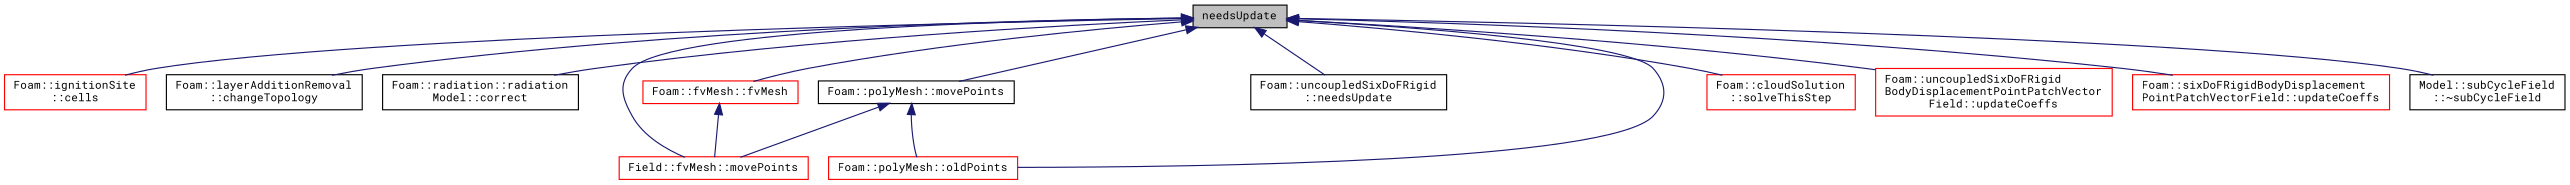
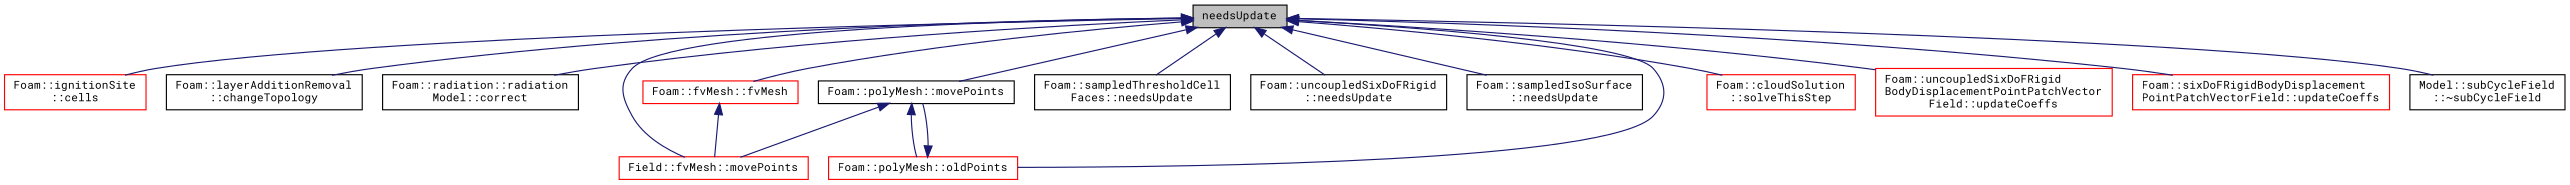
  digraph {
    fontname="Roboto Mono"
    rankdir=TB
    node [color=black fontname="Roboto Mono" fontsize=10 shape=record]
    edge [color=midnightblue dir=back fontname="Roboto Mono" fontsize=10 labelfontname=Helvetica labelfontsize=10 style=solid]
    n1 [fillcolor=grey75 fontcolor=black height=0.2 label=needsUpdate style=filled width=0.4]
    n2 [color=red height=0.2 label="Foam::ignitionSite\l::cells" width=0.4]
    n3 [height=0.2 label="Foam::layerAdditionRemoval\l::changeTopology" width=0.4]
    n4 [height=0.2 label="Foam::radiation::radiation\lModel::correct" width=0.4]
    n5 [color=red height=0.2 label="Field::fvMesh::movePoints" width=0.4]
    n6 [height=0.2 label="Foam::polyMesh::movePoints" width=0.4]
    n7 [color=red height=0.2 label="Foam::polyMesh::oldPoints" width=0.4]
+   n8 [height=0.2 label="Foam::sampledThresholdCell\lFaces::needsUpdate" width=0.4]
    n9 [height=0.2 label="Foam::uncoupledSixDoFRigid\l::needsUpdate" width=0.4]
+   n10 [height=0.2 label="Foam::sampledIsoSurface\l::needsUpdate" width=0.4]
    n11 [color=red height=0.2 label="Foam::fvMesh::fvMesh" width=0.4]
    n12 [color=red height=0.2 label="Foam::cloudSolution\l::solveThisStep" width=0.4]
    n13 [color=red height=0.2 label="Foam::uncoupledSixDoFRigid\lBodyDisplacementPointPatchVector\lField::updateCoeffs" width=0.4]
    n14 [color=red height=0.2 label="Foam::sixDoFRigidBodyDisplacement\lPointPatchVectorField::updateCoeffs" width=0.4]
    n15 [height=0.2 label="Model::subCycleField\l::~subCycleField" width=0.4]
    n1 -> n2
    n1 -> n3
    n1 -> n4
    n1 -> n5
    n1 -> n6
    n1 -> n7
+   n1 -> n8
    n1 -> n9
+   n1 -> n10
    n1 -> n11
    n1 -> n12
    n1 -> n13
    n1 -> n14
    n1 -> n15
    n6 -> n5
    n6 -> n7
+   n7 -> n6
    n11 -> n5
  }
